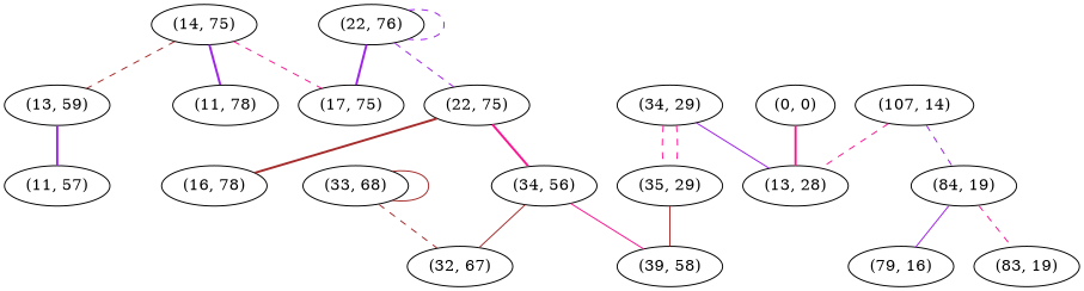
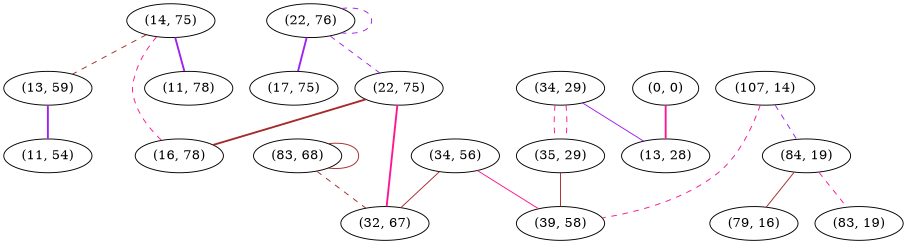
  graph {
    edge [color=deeppink style=dashed weight=1]
    "(14, 75)"
    "(17, 75)"
    "(13, 59)"
    "(11, 78)"
-   "(11, 57)"
+   "(11, 57)" [label="(11, 54)"]
    "(34, 29)"
    "(13, 28)"
    "(35, 29)"
    n9 [label="(39, 58)"]
    "(0, 0)"
    n11 [label="(84, 19)"]
    "(107, 14)"
    "(79, 16)"
    "(83, 19)"
    "(22, 76)"
    "(22, 75)"
    "(16, 78)"
    "(32, 67)"
-   "(33, 68)"
+   "(33, 68)" [label="(83, 68)"]
    "(34, 56)"
-   "(14, 75)" -- "(17, 75)"
+   "(14, 75)" -- "(16, 78)"
    "(14, 75)" -- "(13, 59)" [color=brown]
    "(14, 75)" -- "(11, 78)" [color=purple style=bold]
    "(13, 59)" -- "(11, 57)" [color=purple style=bold]
    "(34, 29)" -- "(13, 28)" [color=purple style=solid]
    "(34, 29)" -- "(35, 29)"
    "(34, 29)" -- "(35, 29)" [weight=2]
    "(35, 29)" -- n9 [color=brown style=solid]
    "(0, 0)" -- "(13, 28)" [style=bold weight=4]
-   n11 -- "(79, 16)" [color=purple style=solid]
+   n11 -- "(79, 16)" [color=brown style=solid]
    n11 -- "(83, 19)"
-   "(107, 14)" -- "(13, 28)"
+   "(107, 14)" -- n9
    "(107, 14)" -- n11 [color=purple]
    "(22, 76)" -- "(17, 75)" [color=purple style=bold]
    "(22, 76)" -- "(22, 76)" [color=purple weight=2]
    "(22, 76)" -- "(22, 75)" [color=purple]
    "(22, 75)" -- "(16, 78)" [color=brown style=bold]
-   "(22, 75)" -- "(34, 56)" [style=bold]
+   "(22, 75)" -- "(32, 67)" [style=bold]
    "(33, 68)" -- "(32, 67)" [color=brown]
    "(33, 68)" -- "(33, 68)" [color=brown style=solid weight=2]
    "(34, 56)" -- n9 [style=solid]
    "(34, 56)" -- "(32, 67)" [color=brown style=solid]
  }
